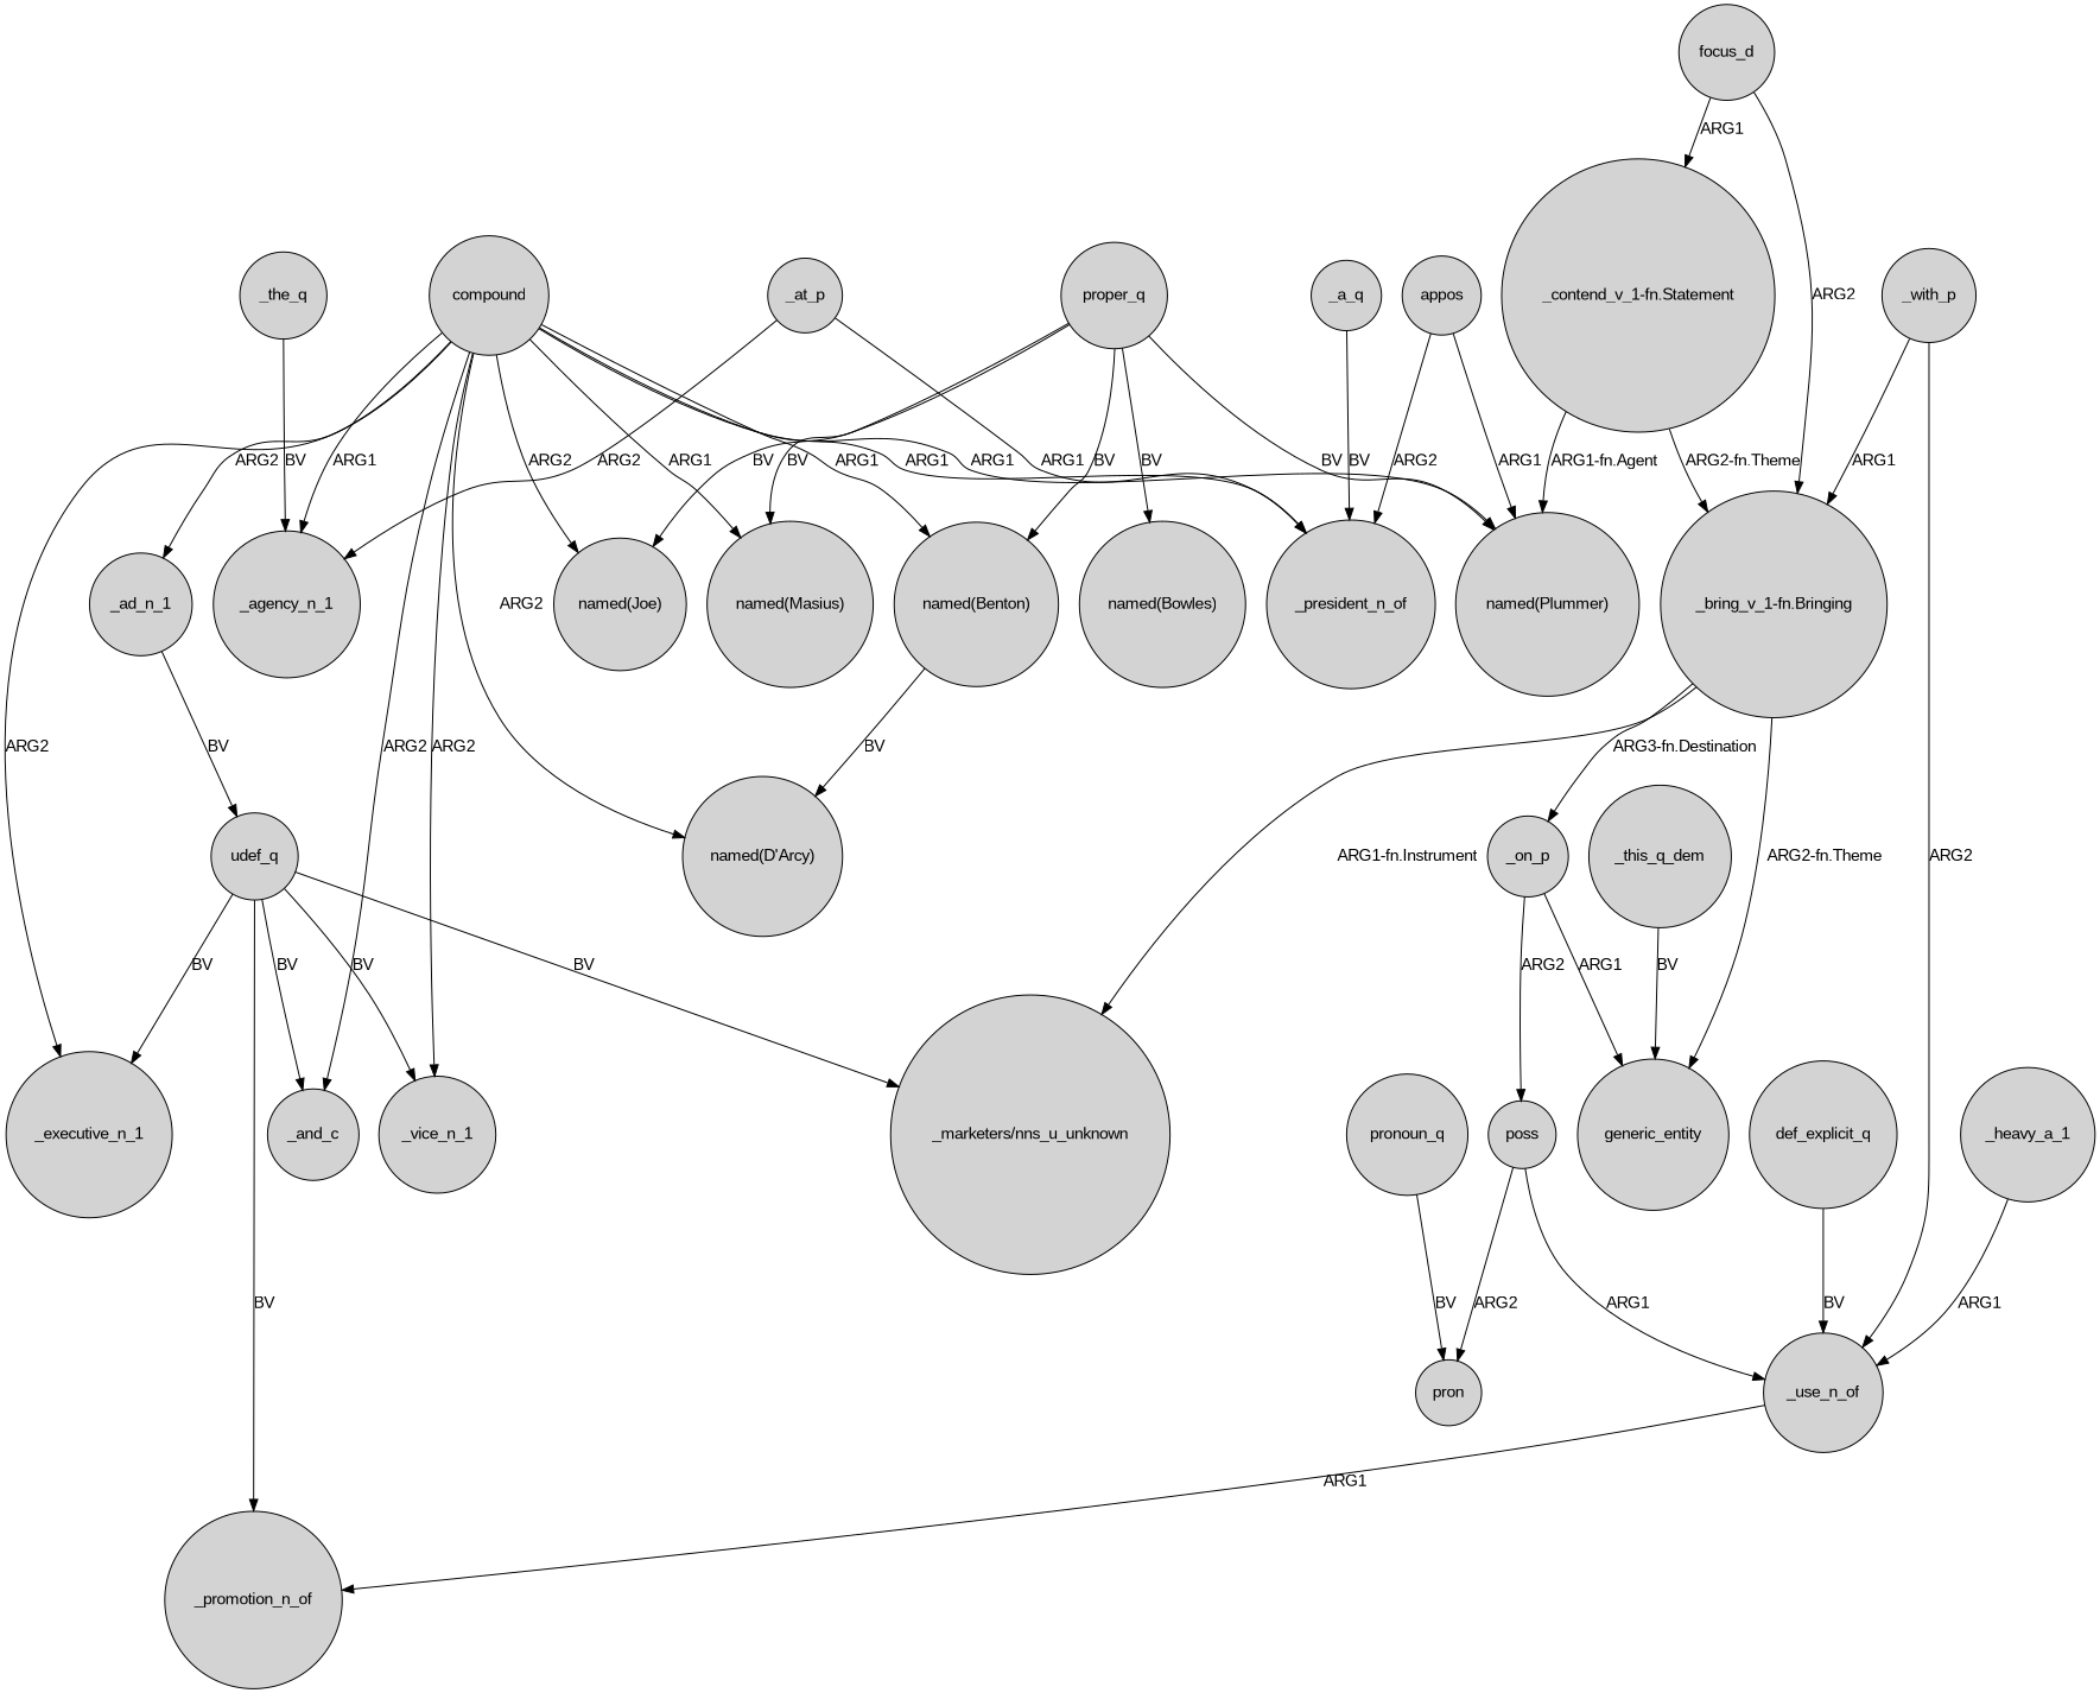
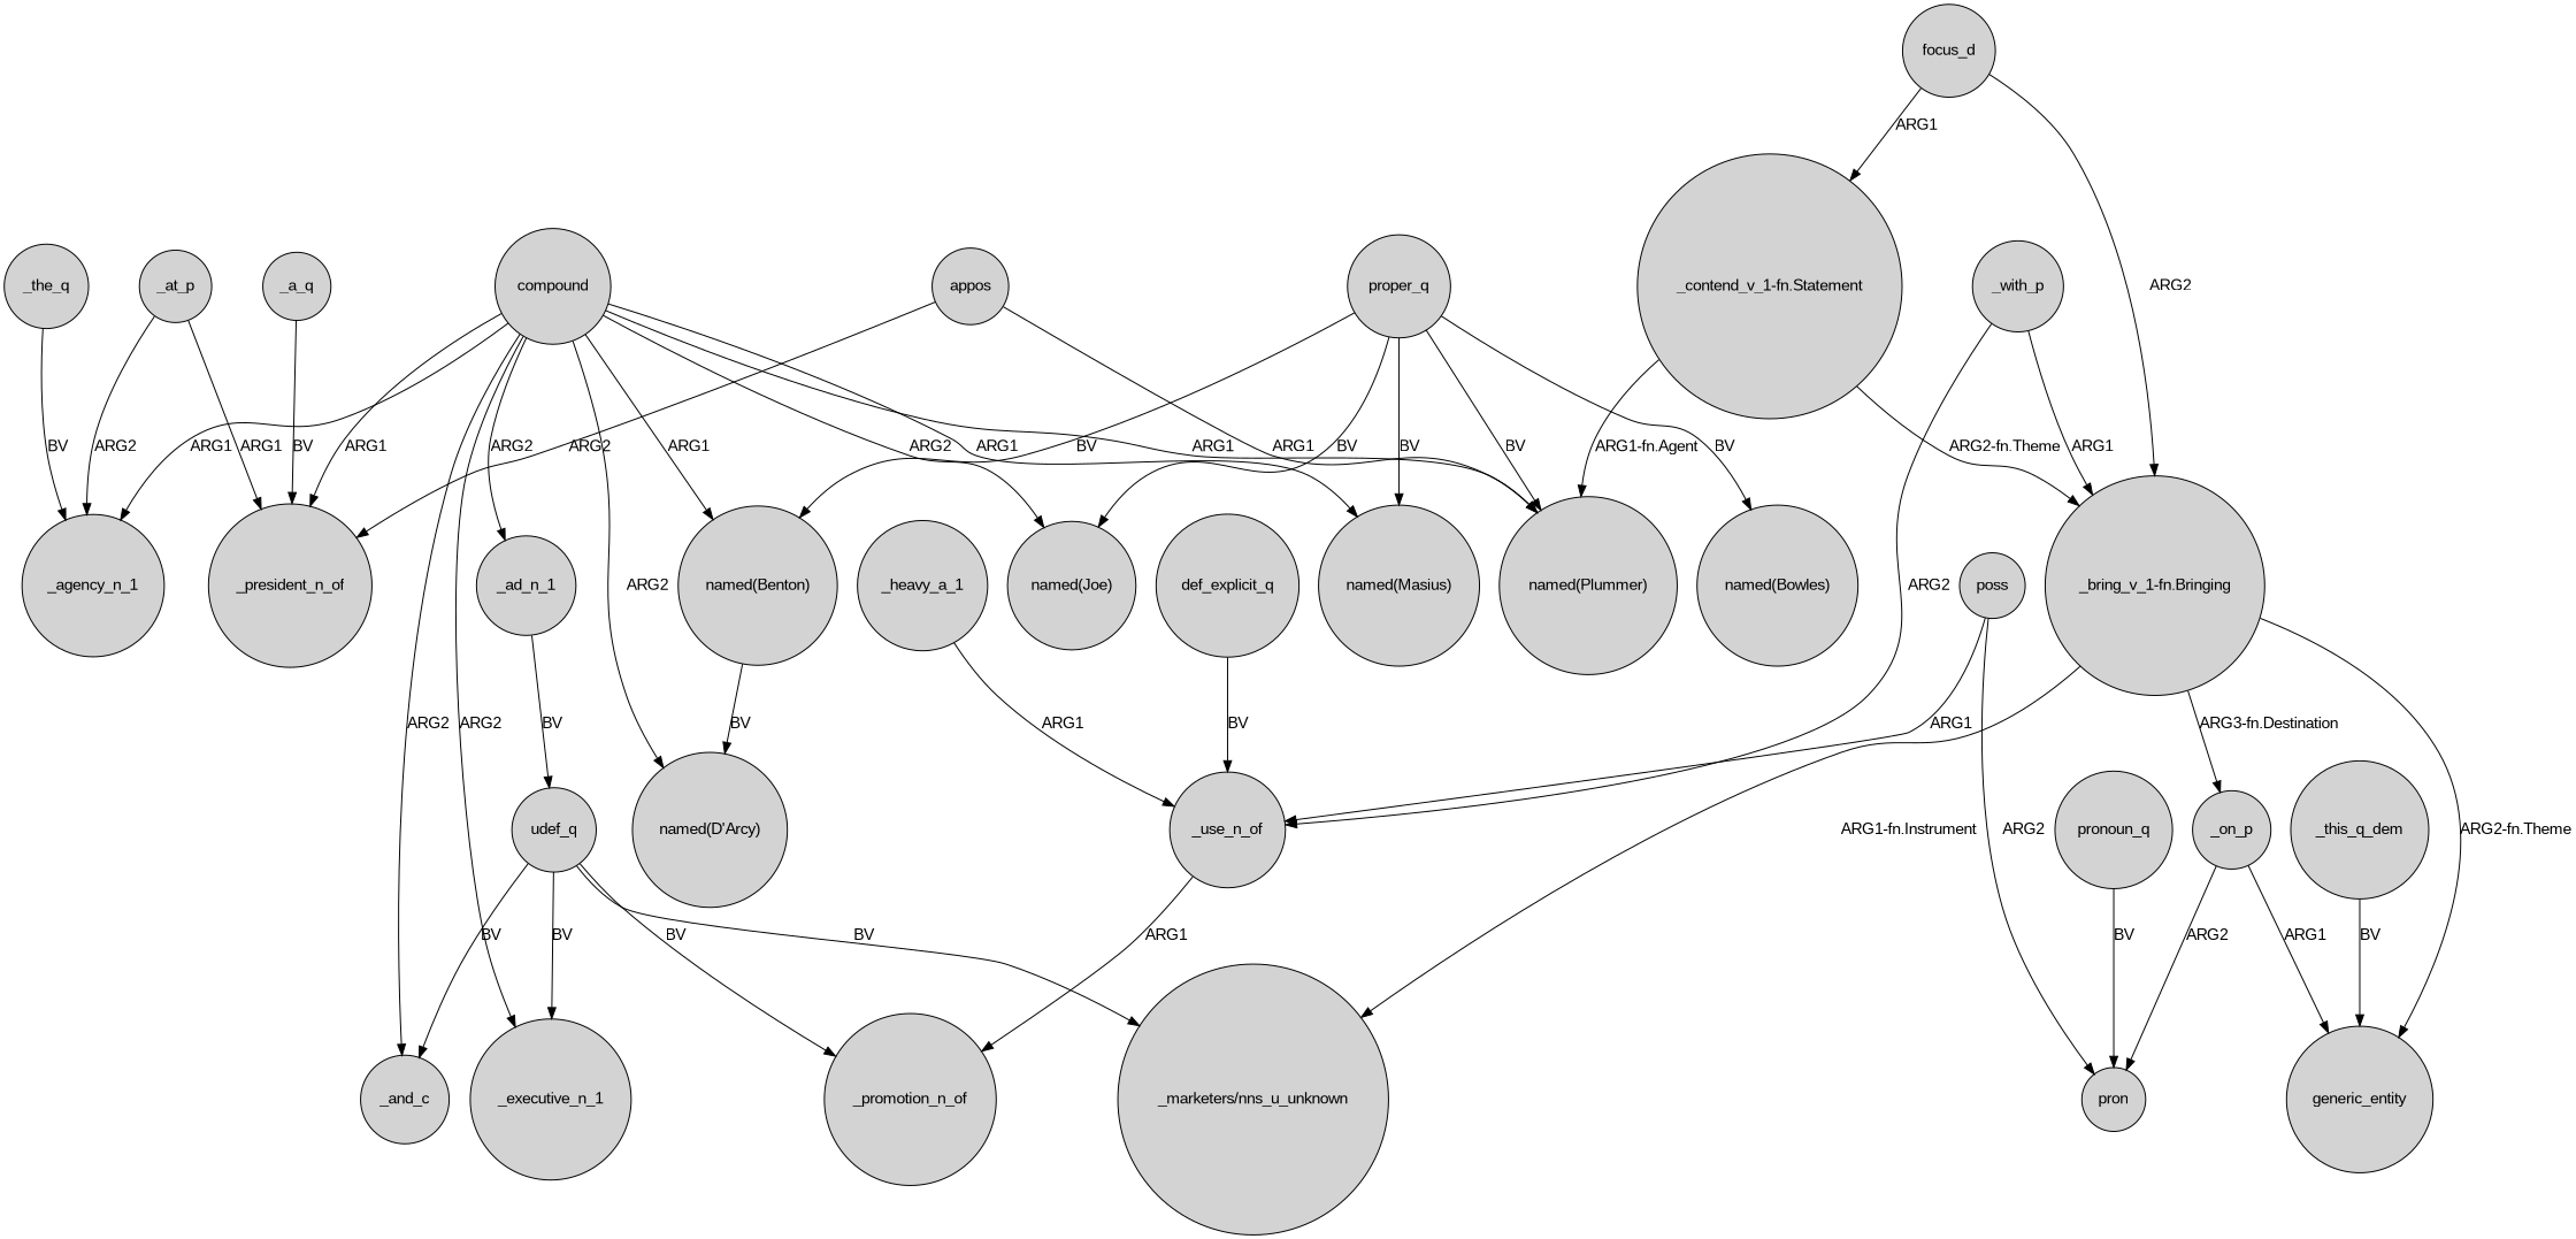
  digraph {
    fontname="Liberation Sans"
    node [fontname="Liberation Sans" shape=circle style=filled]
    edge [fontname="Liberation Sans"]
    _the_q
    _agency_n_1
    compound
-   _vice_n_1
    "named(Plummer)"
    _ad_n_1
    "named(Joe)"
    _executive_n_1
    "named(Benton)"
    "named(D'Arcy)"
    _president_n_of
    _and_c
    "named(Masius)"
    udef_q
    poss
    _use_n_of
    pron
    _promotion_n_of
    "_marketers/nns_u_unknown"
    "_contend_v_1-fn.Statement"
    "_bring_v_1-fn.Bringing"
    _on_p
    generic_entity
    _heavy_a_1
    proper_q
    "named(Bowles)"
    appos
    pronoun_q
    _with_p
    _this_q_dem
    def_explicit_q
    focus_d
    _at_p
    _a_q
    _the_q -> _agency_n_1 [label=BV]
    compound -> _agency_n_1 [label=ARG1]
-   compound -> _vice_n_1 [label=ARG2]
    compound -> "named(Plummer)" [label=ARG1]
    compound -> _ad_n_1 [label=ARG2]
    compound -> "named(Joe)" [label=ARG2]
    compound -> _executive_n_1 [label=ARG2]
    compound -> "named(Benton)" [label=ARG1]
    compound -> "named(D'Arcy)" [label=ARG2]
    compound -> _president_n_of [label=ARG1]
    compound -> _and_c [label=ARG2]
    compound -> "named(Masius)" [label=ARG1]
    _ad_n_1 -> udef_q [label=BV]
    "named(Benton)" -> "named(D'Arcy)" [label=BV]
-   udef_q -> _vice_n_1 [label=BV]
    udef_q -> _executive_n_1 [label=BV]
    udef_q -> _and_c [label=BV]
    udef_q -> _promotion_n_of [label=BV]
    udef_q -> "_marketers/nns_u_unknown" [label=BV]
    poss -> _use_n_of [label=ARG1]
    poss -> pron [label=ARG2]
    _use_n_of -> _promotion_n_of [label=ARG1]
    "_contend_v_1-fn.Statement" -> "named(Plummer)" [label="ARG1-fn.Agent"]
    "_contend_v_1-fn.Statement" -> "_bring_v_1-fn.Bringing" [label="ARG2-fn.Theme"]
    "_bring_v_1-fn.Bringing" -> "_marketers/nns_u_unknown" [label="ARG1-fn.Instrument"]
    "_bring_v_1-fn.Bringing" -> _on_p [label="ARG3-fn.Destination"]
    "_bring_v_1-fn.Bringing" -> generic_entity [label="ARG2-fn.Theme"]
-   _on_p -> poss [label=ARG2]
+   _on_p -> pron [label=ARG2]
    _on_p -> generic_entity [label=ARG1]
    _heavy_a_1 -> _use_n_of [label=ARG1]
    proper_q -> "named(Plummer)" [label=BV]
    proper_q -> "named(Joe)" [label=BV]
    proper_q -> "named(Benton)" [label=BV]
    proper_q -> "named(Masius)" [label=BV]
    proper_q -> "named(Bowles)" [label=BV]
    appos -> "named(Plummer)" [label=ARG1]
    appos -> _president_n_of [label=ARG2]
    pronoun_q -> pron [label=BV]
    _with_p -> _use_n_of [label=ARG2]
    _with_p -> "_bring_v_1-fn.Bringing" [label=ARG1]
    _this_q_dem -> generic_entity [label=BV]
    def_explicit_q -> _use_n_of [label=BV]
    focus_d -> "_contend_v_1-fn.Statement" [label=ARG1]
    focus_d -> "_bring_v_1-fn.Bringing" [label=ARG2]
    _at_p -> _agency_n_1 [label=ARG2]
    _at_p -> _president_n_of [label=ARG1]
    _a_q -> _president_n_of [label=BV]
  }
